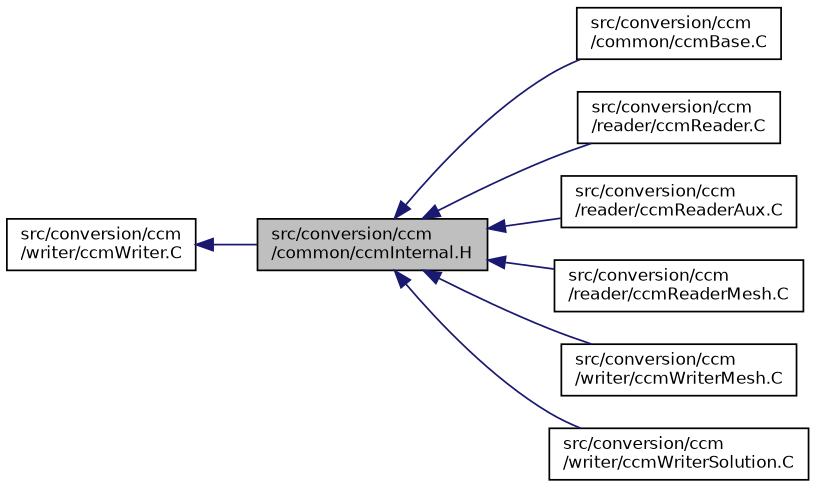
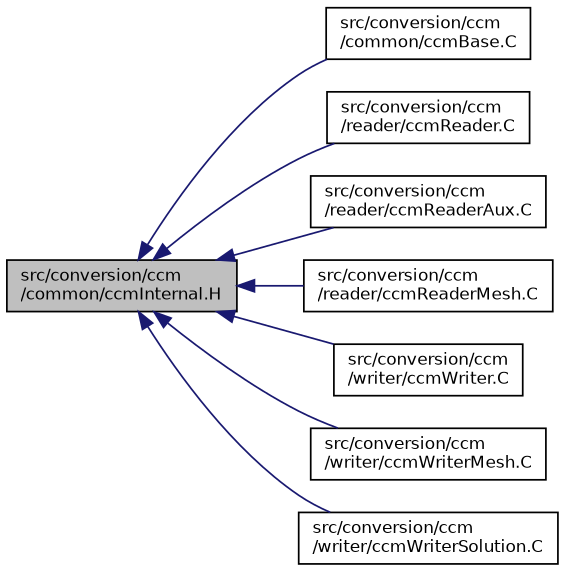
  digraph {
    rankdir=LR
    node [color=black fontname=Helvetica fontsize=10 shape=record]
    edge [color=midnightblue dir=back fontname=Helvetica fontsize=10 labelfontname=Helvetica labelfontsize=10 style=solid]
    n1 [fillcolor=grey75 fontcolor=black height=0.2 label="src/conversion/ccm\l/common/ccmInternal.H" style=filled width=0.4]
    n2 [height=0.2 label="src/conversion/ccm\l/common/ccmBase.C" width=0.4]
    n3 [height=0.2 label="src/conversion/ccm\l/reader/ccmReader.C" width=0.4]
    n4 [height=0.2 label="src/conversion/ccm\l/reader/ccmReaderAux.C" width=0.4]
    n5 [height=0.2 label="src/conversion/ccm\l/reader/ccmReaderMesh.C" width=0.4]
    n6 [height=0.2 label="src/conversion/ccm\l/writer/ccmWriter.C" width=0.4]
    n7 [height=0.2 label="src/conversion/ccm\l/writer/ccmWriterMesh.C" width=0.4]
    n8 [height=0.2 label="src/conversion/ccm\l/writer/ccmWriterSolution.C" width=0.4]
    n1 -> n2
    n1 -> n3
    n1 -> n4
    n1 -> n5
-   n6 -> n1
+   n1 -> n6
    n1 -> n7
    n1 -> n8
  }
